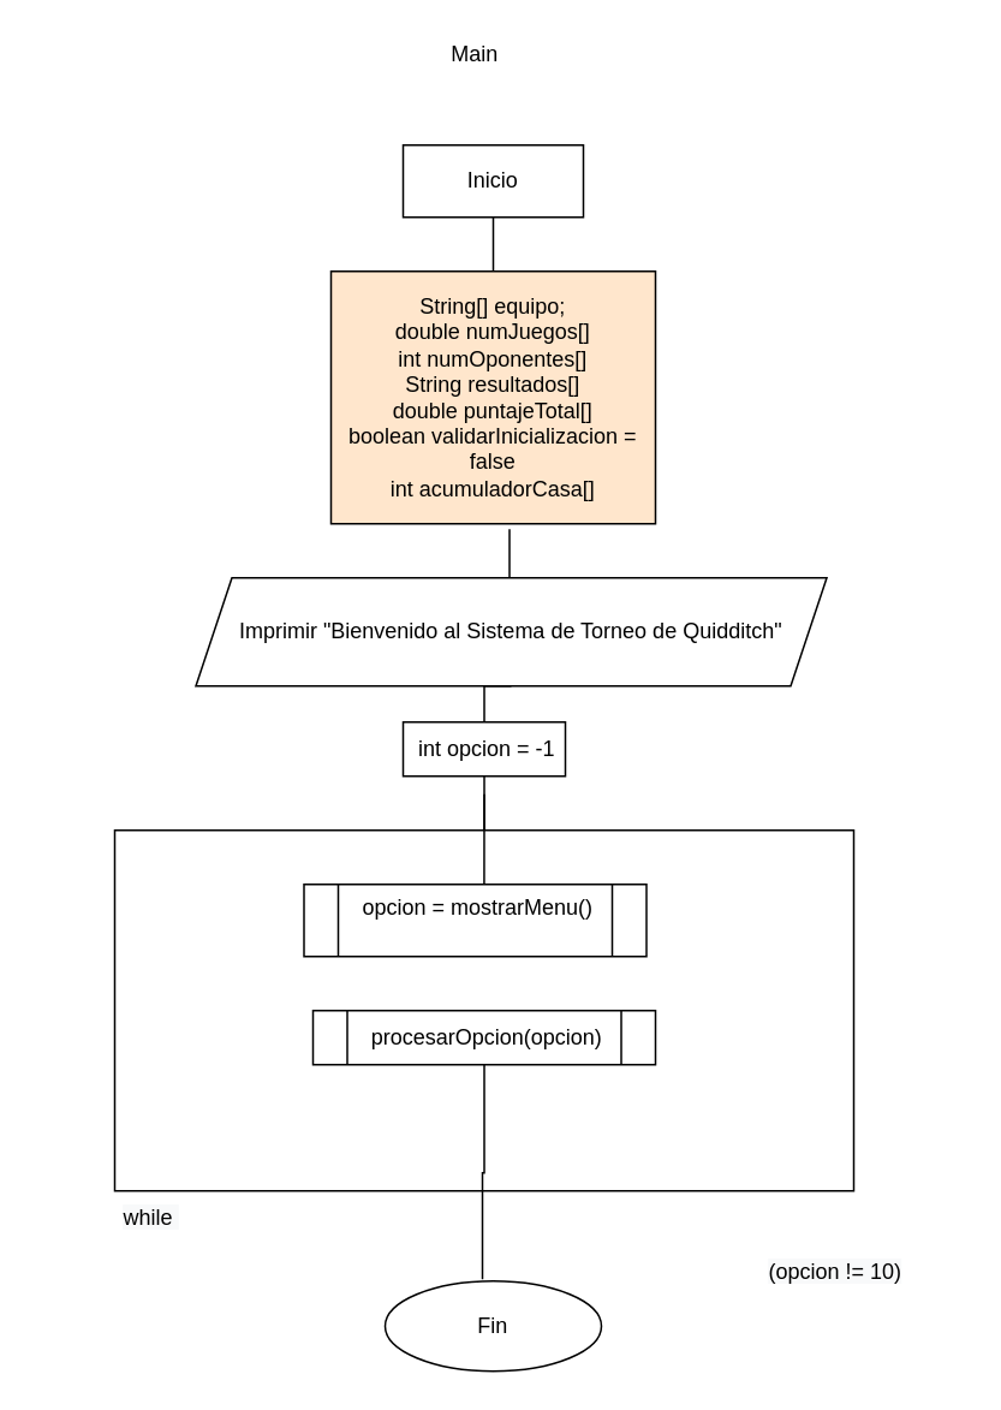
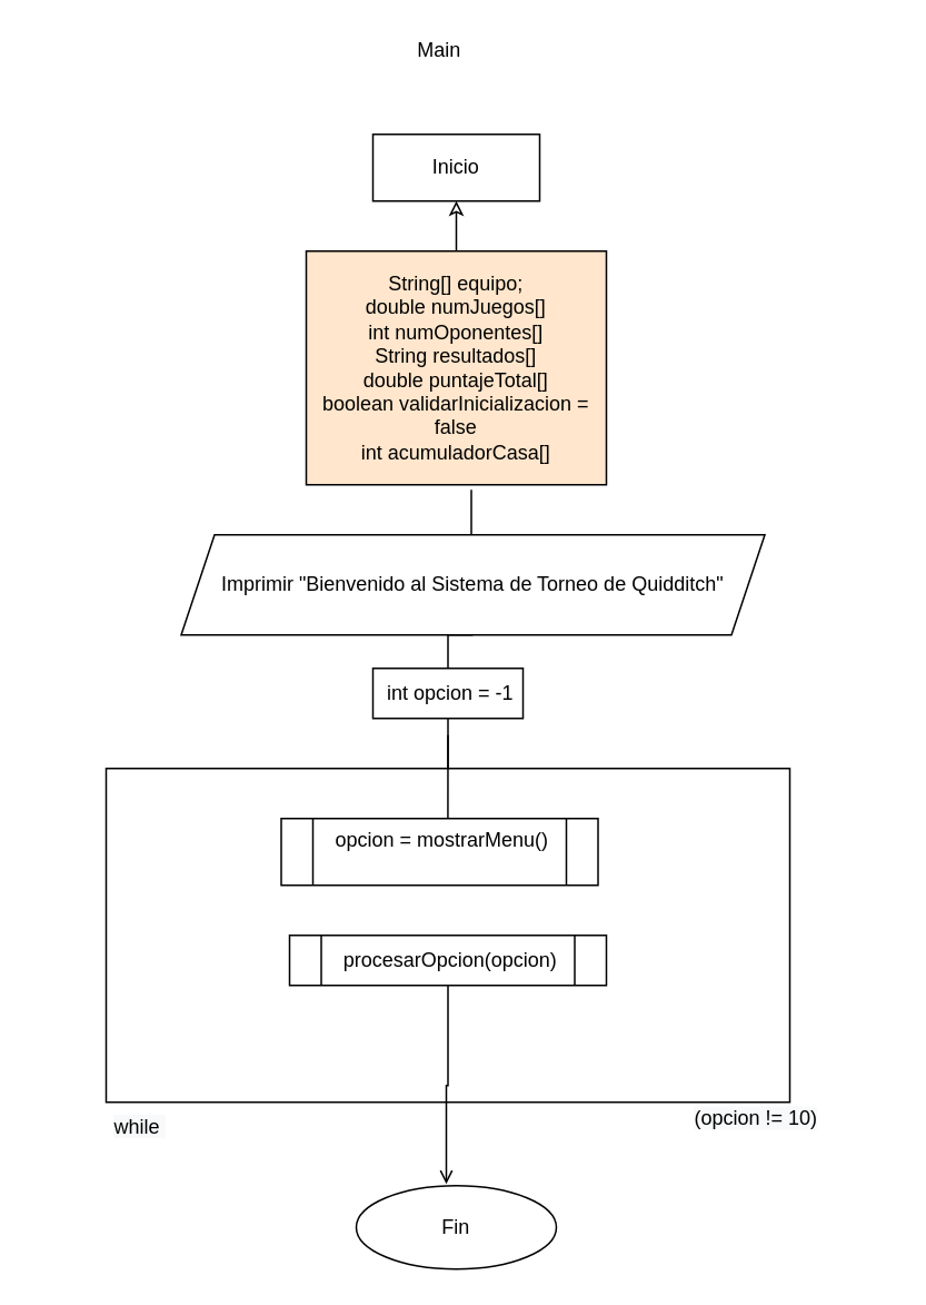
  <mxCell id="0" />
  <mxCell id="1" parent="0" />
  <mxCell id="2" value="" style="rounded=0;whiteSpace=wrap;html=1;" parent="1" vertex="1"><mxGeometry x="63" y="460" width="410" height="200" as="geometry" /></mxCell>
  <mxCell id="3" value="Inicio" style="whiteSpace=wrap;html=1;rounded=0;" parent="1" vertex="1"><mxGeometry x="223" y="80" width="100" height="40" as="geometry" /></mxCell>
  <mxCell id="4" value="Fin" style="ellipse;whiteSpace=wrap;html=1;" parent="1" vertex="1"><mxGeometry x="213" y="710" width="120" height="50" as="geometry" /></mxCell>
  <mxCell id="5" value="Main" style="text;html=1;strokeColor=none;fillColor=none;align=center;verticalAlign=middle;whiteSpace=wrap;rounded=0;" parent="1" vertex="1"><mxGeometry x="243" y="20" width="40" height="20" as="geometry" /></mxCell>
  <mxCell id="6" style="edgeStyle=orthogonalEdgeStyle;rounded=0;orthogonalLoop=1;jettySize=auto;html=1;exitX=0.5;exitY=0;exitDx=0;exitDy=0;entryX=0.55;entryY=1.021;entryDx=0;entryDy=0;entryPerimeter=0;endArrow=none;endFill=0;" parent="1" source="7" target="18" edge="1"><mxGeometry relative="1" as="geometry" /></mxCell>
  <mxCell id="7" value="Imprimir &quot;Bienvenido al Sistema de Torneo de Quidditch&quot;" style="shape=parallelogram;perimeter=parallelogramPerimeter;whiteSpace=wrap;html=1;fixedSize=1;" parent="1" vertex="1"><mxGeometry x="108" y="320" width="350" height="60" as="geometry" /></mxCell>
  <mxCell id="8" value="" style="edgeStyle=orthogonalEdgeStyle;rounded=0;orthogonalLoop=1;jettySize=auto;html=1;endArrow=none;endFill=0;" parent="1" source="10" target="7" edge="1"><mxGeometry relative="1" as="geometry" /></mxCell>
  <mxCell id="9" style="edgeStyle=orthogonalEdgeStyle;rounded=0;orthogonalLoop=1;jettySize=auto;html=1;exitX=0.5;exitY=1;exitDx=0;exitDy=0;entryX=0.5;entryY=0;entryDx=0;entryDy=0;endArrow=none;endFill=0;" parent="1" source="10" target="2" edge="1"><mxGeometry relative="1" as="geometry" /></mxCell>
  <mxCell id="10" value="&amp;nbsp;int opcion = -1" style="rounded=0;whiteSpace=wrap;html=1;" parent="1" vertex="1"><mxGeometry x="223" y="400" width="90" height="30" as="geometry" /></mxCell>
  <mxCell id="11" style="edgeStyle=orthogonalEdgeStyle;rounded=0;orthogonalLoop=1;jettySize=auto;html=1;exitX=0.5;exitY=0;exitDx=0;exitDy=0;entryX=0.526;entryY=0.25;entryDx=0;entryDy=0;entryPerimeter=0;endArrow=none;endFill=0;" parent="1" source="2" target="15" edge="1"><mxGeometry relative="1" as="geometry" /></mxCell>
- <mxCell id="12" value="&lt;span style=&quot;color: rgb(0 , 0 , 0) ; font-family: &amp;#34;helvetica&amp;#34; ; font-size: 12px ; font-style: normal ; font-weight: 400 ; letter-spacing: normal ; text-align: center ; text-indent: 0px ; text-transform: none ; word-spacing: 0px ; background-color: rgb(248 , 249 , 250) ; display: inline ; float: none&quot;&gt;(opcion != 10)&lt;/span&gt;" style="text;html=1;strokeColor=none;fillColor=none;align=center;verticalAlign=middle;whiteSpace=wrap;rounded=0;" parent="1" vertex="1"><mxGeometry x="383" y="695" width="160" height="20" as="geometry" /></mxCell>
- <mxCell id="13" style="edgeStyle=orthogonalEdgeStyle;rounded=0;orthogonalLoop=1;jettySize=auto;html=1;exitX=0.5;exitY=1;exitDx=0;exitDy=0;endArrow=none;endFill=0;entryX=0.45;entryY=-0.02;entryDx=0;entryDy=0;entryPerimeter=0;" parent="1" source="14" target="4" edge="1"><mxGeometry relative="1" as="geometry"><mxPoint x="268" y="700" as="targetPoint" /></mxGeometry></mxCell>
+ <mxCell id="12" value="&lt;span style=&quot;color: rgb(0 , 0 , 0) ; font-family: &amp;#34;helvetica&amp;#34; ; font-size: 12px ; font-style: normal ; font-weight: 400 ; letter-spacing: normal ; text-align: center ; text-indent: 0px ; text-transform: none ; word-spacing: 0px ; background-color: rgb(248 , 249 , 250) ; display: inline ; float: none&quot;&gt;(opcion != 10)&lt;/span&gt;" style="text;html=1;strokeColor=none;fillColor=none;align=center;verticalAlign=middle;whiteSpace=wrap;rounded=0;" parent="1" vertex="1"><mxGeometry x="373" y="660" width="160" height="20" as="geometry" /></mxCell>
+ <mxCell id="13" style="edgeStyle=orthogonalEdgeStyle;rounded=0;orthogonalLoop=1;jettySize=auto;html=1;exitX=0.5;exitY=1;exitDx=0;exitDy=0;endArrow=open;endFill=0;entryX=0.45;entryY=-0.02;entryDx=0;entryDy=0;entryPerimeter=0;" parent="1" source="14" target="4" edge="1"><mxGeometry relative="1" as="geometry"><mxPoint x="268" y="700" as="targetPoint" /></mxGeometry></mxCell>
  <mxCell id="14" value="&lt;div&gt;&lt;span&gt;&amp;nbsp;procesarOpcion(opcion)&lt;/span&gt;&lt;br&gt;&lt;/div&gt;" style="shape=process;whiteSpace=wrap;html=1;backgroundOutline=1;" parent="1" vertex="1"><mxGeometry x="173" y="560" width="190" height="30" as="geometry" /></mxCell>
  <mxCell id="15" value="&lt;div&gt;&amp;nbsp;opcion = mostrarMenu()&lt;/div&gt;&lt;div&gt;&amp;nbsp; &amp;nbsp; &amp;nbsp; &amp;nbsp; &amp;nbsp; &amp;nbsp;&amp;nbsp;&lt;/div&gt;" style="shape=process;whiteSpace=wrap;html=1;backgroundOutline=1;" parent="1" vertex="1"><mxGeometry x="168" y="490" width="190" height="40" as="geometry" /></mxCell>
  <mxCell id="16" value="&lt;br&gt;&lt;br&gt;&lt;span style=&quot;color: rgb(0 , 0 , 0) ; font-family: &amp;#34;helvetica&amp;#34; ; font-size: 12px ; font-style: normal ; font-weight: 400 ; letter-spacing: normal ; text-align: center ; text-indent: 0px ; text-transform: none ; word-spacing: 0px ; background-color: rgb(248 , 249 , 250) ; display: inline ; float: none&quot;&gt;while&amp;nbsp;&lt;/span&gt;" style="text;html=1;strokeColor=none;fillColor=none;align=center;verticalAlign=middle;whiteSpace=wrap;rounded=0;" parent="1" vertex="1"><mxGeometry x="20.5" y="650" width="125" height="20" as="geometry" /></mxCell>
- <mxCell id="17" style="edgeStyle=orthogonalEdgeStyle;rounded=0;orthogonalLoop=1;jettySize=auto;html=1;exitX=0.5;exitY=0;exitDx=0;exitDy=0;endArrow=none;endFill=0;" parent="1" source="18" target="3" edge="1"><mxGeometry relative="1" as="geometry" /></mxCell>
+ <mxCell id="17" style="edgeStyle=orthogonalEdgeStyle;rounded=0;orthogonalLoop=1;jettySize=auto;html=1;exitX=0.5;exitY=0;exitDx=0;exitDy=0;endArrow=classic;endFill=0;" parent="1" source="18" target="3" edge="1"><mxGeometry relative="1" as="geometry" /></mxCell>
  <mxCell id="18" value="&lt;div&gt;String[] equipo;&lt;/div&gt;&lt;div&gt;double numJuegos[]&lt;/div&gt;&lt;div&gt;int numOponentes[]&lt;/div&gt;&lt;div&gt;String resultados[]&lt;/div&gt;&lt;div&gt;double puntajeTotal[]&lt;/div&gt;&lt;div&gt;boolean validarInicializacion = false&lt;/div&gt;&lt;div&gt;int acumuladorCasa[]&lt;/div&gt;" style="rounded=0;whiteSpace=wrap;html=1;fillColor=#ffe6cc;" parent="1" vertex="1"><mxGeometry x="183" y="150" width="180" height="140" as="geometry" /></mxCell>
